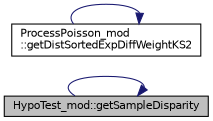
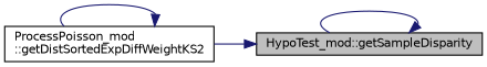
  digraph {
    rankdir=RL
    node [color=black fontname=Helvetica fontsize=10 shape=record style=filled]
    edge [color=midnightblue dir=back fontname=Helvetica fontsize=10 labelfontname=Helvetica labelfontsize=10 style=solid]
    n1 [fillcolor=grey75 fontcolor=black height=0.2 label="HypoTest_mod::getSampleDisparity" width=0.4]
    n2 [fillcolor=white height=0.2 label="ProcessPoisson_mod\l::getDistSortedExpDiffWeightKS2" width=0.4]
    n1 -> n1
+   n1 -> n2
    n2 -> n2
  }
